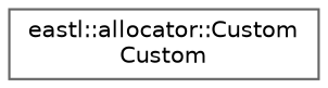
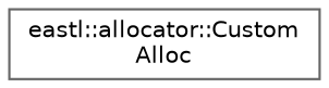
  digraph {
    rankdir=LR
-   n1 [color=grey40 fillcolor=white fontname=Helvetica fontsize=10 height=0.2 label="eastl::allocator::Custom\lCustom" shape=box style=filled width=0.4]
+   n1 [color=grey40 fillcolor=white fontname=Helvetica fontsize=10 height=0.2 label="eastl::allocator::Custom\lAlloc" shape=box style=filled width=0.4]
  }
